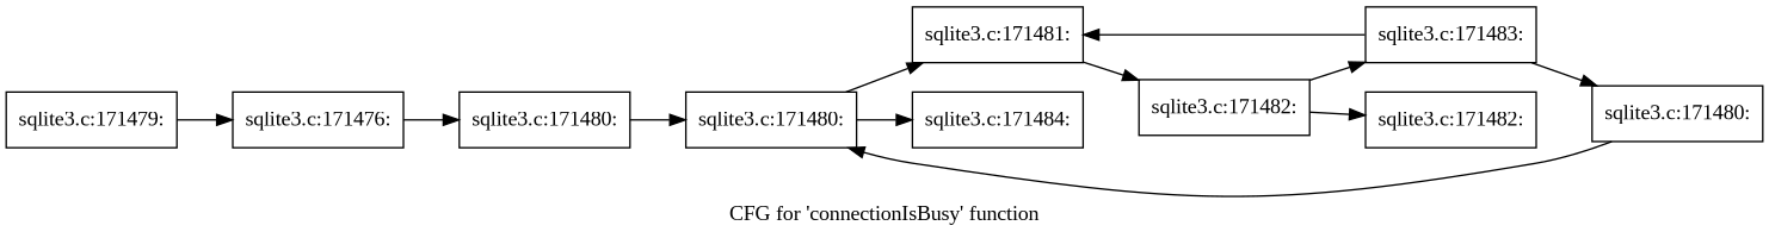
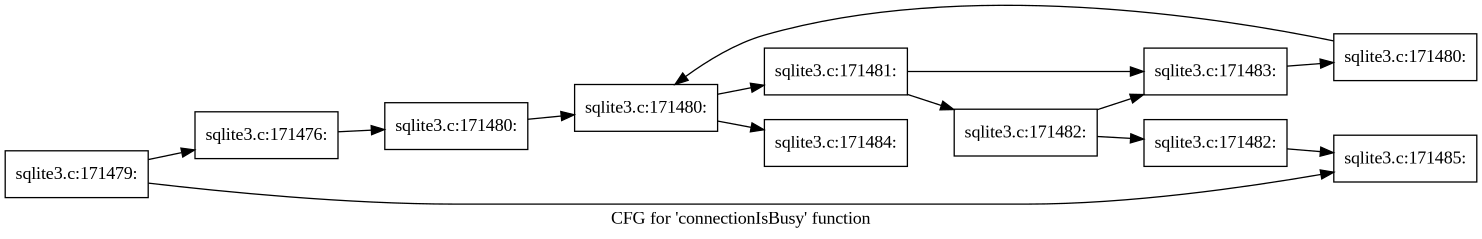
  digraph {
    fontname="Liberation Serif"
    label="CFG for 'connectionIsBusy' function"
    rankdir=LR
    node [fontname="Liberation Serif" shape=record]
    edge [fontname="Liberation Serif"]
    n1 [label="{sqlite3.c:171476:}"]
    n2 [label="{sqlite3.c:171480:}"]
    n3 [label="{sqlite3.c:171479:}"]
+   n4 [label="{sqlite3.c:171485:}"]
    n5 [label="{sqlite3.c:171480:}"]
    n6 [label="{sqlite3.c:171481:}"]
    n7 [label="{sqlite3.c:171484:}"]
    n8 [label="{sqlite3.c:171482:}"]
    n9 [label="{sqlite3.c:171483:}"]
    n10 [label="{sqlite3.c:171482:}"]
    n11 [label="{sqlite3.c:171480:}"]
    n1 -> n2
    n2 -> n5
    n3 -> n1
+   n3 -> n4
    n5 -> n6
    n5 -> n7
    n6 -> n8
-   n9 -> n6
+   n6 -> n9
    n8 -> n9
    n8 -> n10
    n9 -> n11
+   n10 -> n4
    n11 -> n5
  }
